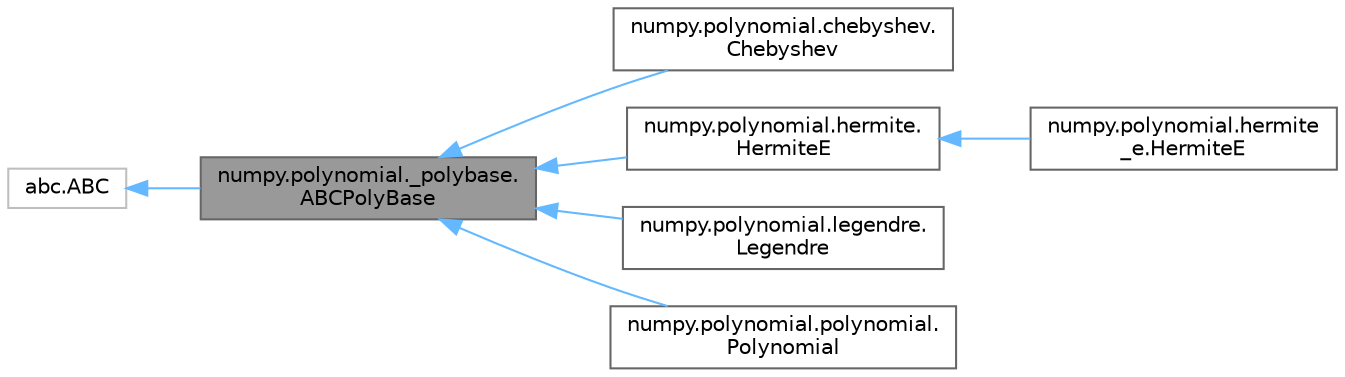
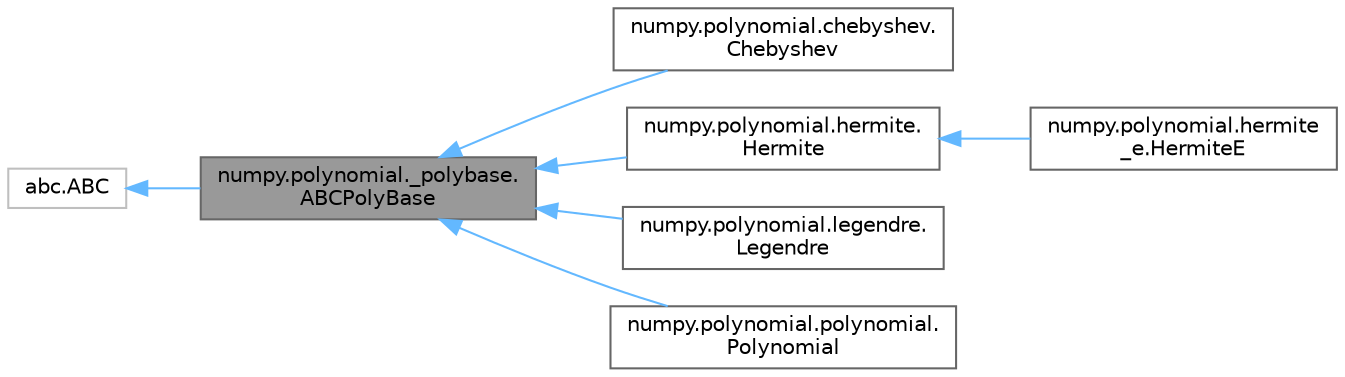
  digraph {
    rankdir=LR
    node [color=gray40 fillcolor=white fontname=Helvetica fontsize=10 shape=box style=filled]
    edge [color=steelblue1 dir=back fontname=Helvetica fontsize=10 labelfontname=Helvetica labelfontsize=10 style=solid]
    n1 [fillcolor=grey60 fontcolor=black height=0.2 label="numpy.polynomial._polybase.\lABCPolyBase" width=0.4]
    n2 [height=0.2 label="numpy.polynomial.chebyshev.\lChebyshev" width=0.4]
-   n3 [height=0.2 label="numpy.polynomial.hermite.\lHermiteE" width=0.4]
+   n3 [height=0.2 label="numpy.polynomial.hermite.\lHermite" width=0.4]
    n4 [height=0.2 label="numpy.polynomial.legendre.\lLegendre" width=0.4]
    n5 [height=0.2 label="numpy.polynomial.polynomial.\lPolynomial" width=0.4]
    n6 [height=0.2 label="numpy.polynomial.hermite\l_e.HermiteE" width=0.4]
    n7 [color=grey75 height=0.2 label="abc.ABC" width=0.4]
    n1 -> n2
    n1 -> n3
    n1 -> n4
    n1 -> n5
    n3 -> n6
    n7 -> n1
  }
